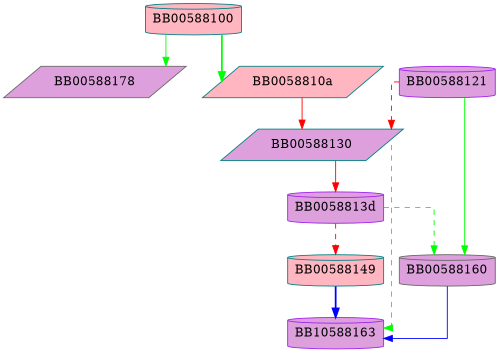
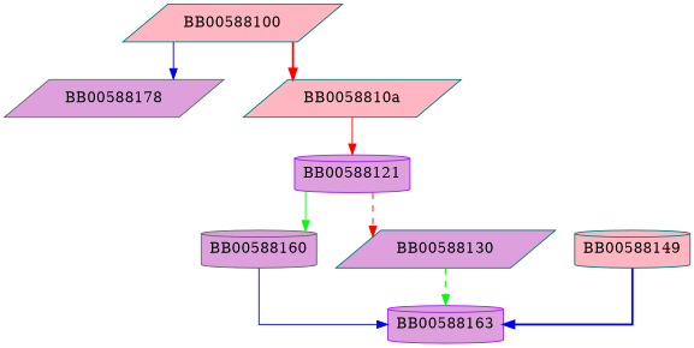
  digraph {
    splines=ortho
    node [color=teal fillcolor=plum shape=cylinder style=filled]
    edge [color=red style=solid]
-   BB00588100 [fillcolor=lightpink]
+   BB00588100 [fillcolor=lightpink shape=parallelogram]
    BB00588178 [color=gray40 shape=parallelogram]
    BB0058810a [fillcolor=lightpink shape=parallelogram]
    BB00588121 [color=purple]
    BB00588160 [color=gray40]
    BB00588130 [shape=parallelogram]
-   BB00588163 [color=purple label=BB10588163]
-   BB0058813d [color=purple]
+   BB00588163 [color=purple]
    BB00588149 [fillcolor=lightpink]
-   BB00588100 -> BB00588178 [color=green]
-   BB00588100 -> BB0058810a [color=green style=bold]
-   BB0058810a -> BB00588130
+   BB00588100 -> BB00588178 [color=blue]
+   BB00588100 -> BB0058810a [style=bold]
+   BB0058810a -> BB00588121
    BB00588121 -> BB00588160 [color=green]
    BB00588121 -> BB00588130 [style=dashed]
    BB00588160 -> BB00588163 [color=blue]
    BB00588130 -> BB00588163 [color=green style=dashed]
-   BB00588130 -> BB0058813d
-   BB0058813d -> BB00588160 [color=green style=dashed]
-   BB0058813d -> BB00588149 [style=dashed]
    BB00588149 -> BB00588163 [color=blue style=bold]
  }
